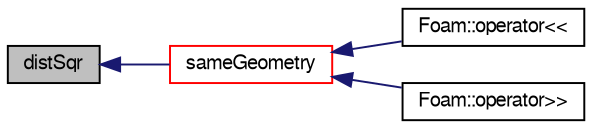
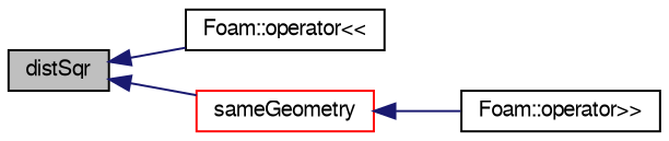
  digraph {
    rankdir=LR
    node [color=black fontname=FreeSans fontsize=10 shape=record]
    edge [color=midnightblue dir=back fontname=FreeSans fontsize=10 labelfontname=FreeSans labelfontsize=10 style=solid]
    n1 [fillcolor=grey75 fontcolor=black height=0.2 label=distSqr style=filled width=0.4]
    n2 [height=0.2 label="Foam::operator\<\<" width=0.4]
    n3 [color=red height=0.2 label=sameGeometry width=0.4]
    n4 [height=0.2 label="Foam::operator\>\>" width=0.4]
-   n3 -> n2
+   n1 -> n2
    n1 -> n3
    n3 -> n4
  }
